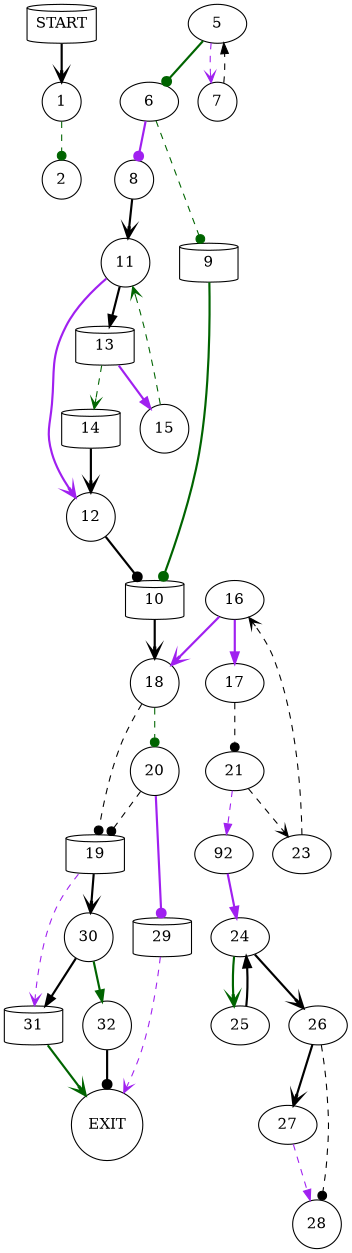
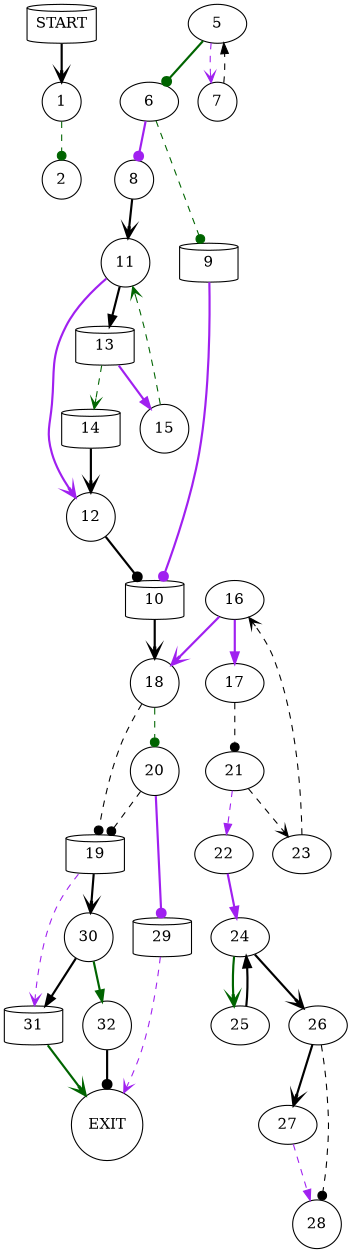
  digraph {
    node [shape=circle]
    edge [arrowhead=vee color=black style=bold]
    n1 [label=START shape=cylinder]
    1
    2
    n4 [label=EXIT]
    5 [shape=ellipse]
    6 [shape=ellipse]
    7
    8
    9 [shape=cylinder]
    11
    10 [shape=cylinder]
    12
    13 [shape=cylinder]
    18
    16 [shape=ellipse]
    17 [shape=ellipse]
    14 [shape=cylinder]
    15
    21 [shape=ellipse]
    19 [shape=cylinder]
    20
-   22 [shape=ellipse label=92]
+   22 [shape=ellipse]
    23 [shape=ellipse]
    30
    31 [shape=cylinder]
    29 [shape=cylinder]
    32
    24 [shape=ellipse]
    25 [shape=ellipse]
    26 [shape=ellipse]
    27 [shape=ellipse]
    28
    n1 -> 1
    1 -> 2 [arrowhead=dot color=darkgreen style=dashed]
    5 -> 6 [arrowhead=dot color=darkgreen]
    5 -> 7 [color=purple style=dashed]
    6 -> 8 [arrowhead=dot color=purple]
    6 -> 9 [arrowhead=dot color=darkgreen style=dashed]
    7 -> 5 [arrowhead=normal style=dashed]
    8 -> 11
-   9 -> 10 [arrowhead=dot color=darkgreen]
+   9 -> 10 [arrowhead=dot color=purple]
    11 -> 12 [color=purple]
    11 -> 13 [arrowhead=normal]
    10 -> 18
    12 -> 10 [arrowhead=dot]
    13 -> 14 [color=darkgreen style=dashed]
    13 -> 15 [arrowhead=normal color=purple]
    18 -> 19 [arrowhead=dot style=dashed]
    18 -> 20 [arrowhead=dot color=darkgreen style=dashed]
    16 -> 18 [color=purple]
    16 -> 17 [arrowhead=normal color=purple]
    17 -> 21 [arrowhead=dot style=dashed]
    14 -> 12
    15 -> 11 [color=darkgreen style=dashed]
    21 -> 22 [arrowhead=normal color=purple style=dashed]
    21 -> 23 [style=dashed]
    19 -> 30
    19 -> 31 [color=purple style=dashed]
    20 -> 19 [arrowhead=dot style=dashed]
    20 -> 29 [arrowhead=dot color=purple]
    22 -> 24 [arrowhead=normal color=purple]
    23 -> 16 [style=dashed]
    30 -> 31 [arrowhead=normal]
    30 -> 32 [arrowhead=normal color=darkgreen]
    31 -> n4 [color=darkgreen]
    29 -> n4 [color=purple style=dashed]
    32 -> n4 [arrowhead=dot]
    24 -> 25 [color=darkgreen]
    24 -> 26
    25 -> 24 [arrowhead=normal]
    26 -> 27
    26 -> 28 [arrowhead=dot style=dashed]
    27 -> 28 [arrowhead=normal color=purple style=dashed]
  }
